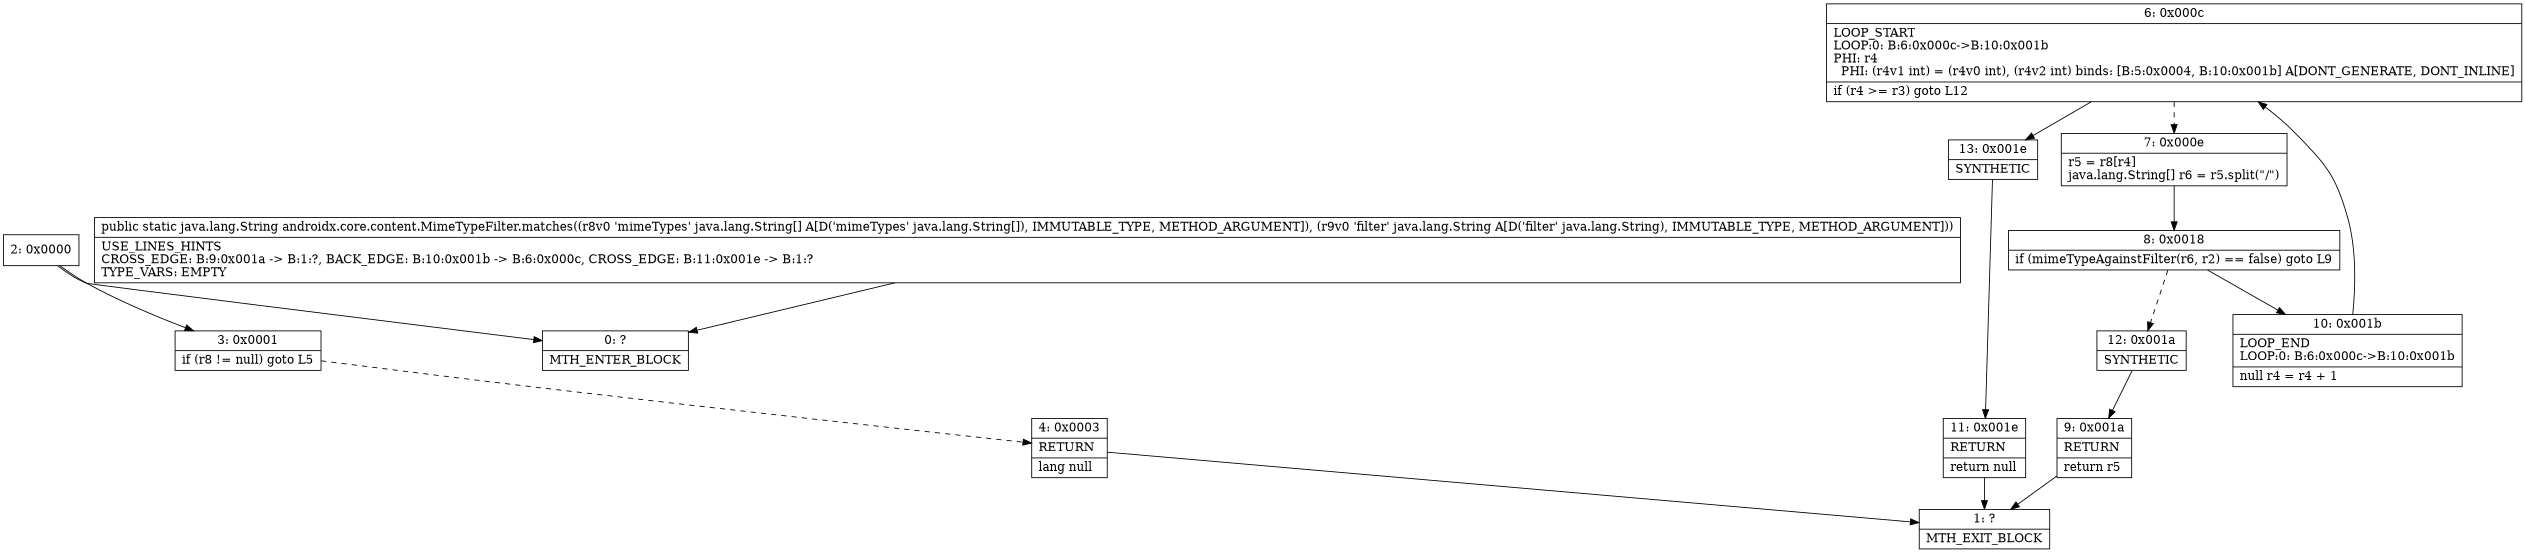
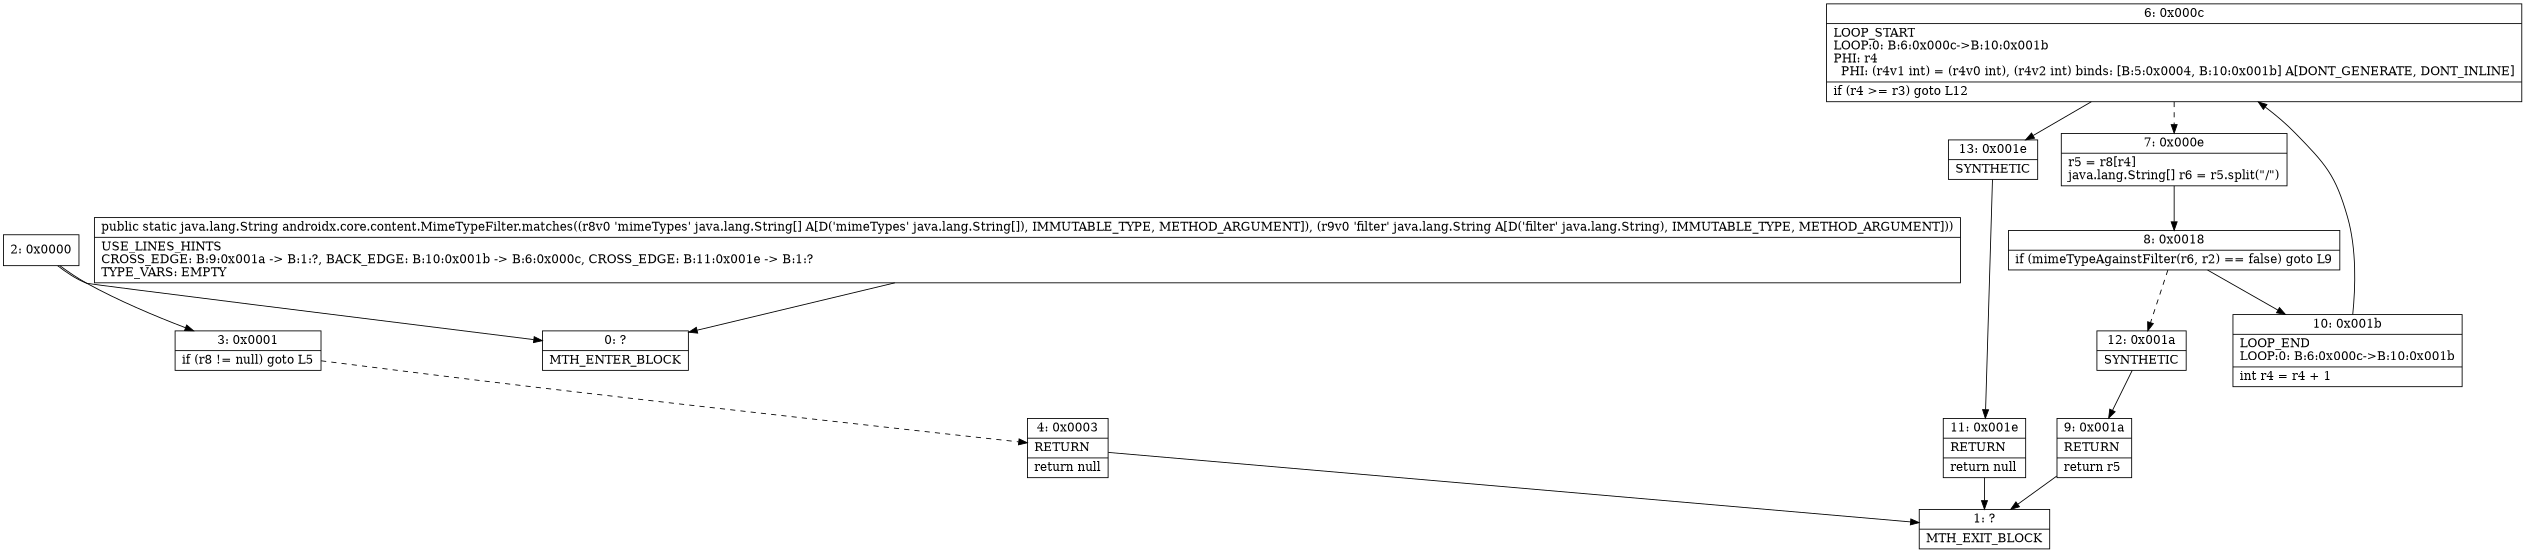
  digraph {
    node [shape=record]
    n1 [label="{0\:\ ?|MTH_ENTER_BLOCK\l}"]
    n2 [label="{2\:\ 0x0000}"]
    n3 [label="{3\:\ 0x0001|if (r8 != null) goto L5\l}"]
-   n4 [label="{4\:\ 0x0003|RETURN\l|lang null\l}"]
+   n4 [label="{4\:\ 0x0003|RETURN\l|return null\l}"]
    n5 [label="{1\:\ ?|MTH_EXIT_BLOCK\l}"]
    n6 [label="{6\:\ 0x000c|LOOP_START\lLOOP:0: B:6:0x000c\-\>B:10:0x001b\lPHI: r4 \l  PHI: (r4v1 int) = (r4v0 int), (r4v2 int) binds: [B:5:0x0004, B:10:0x001b] A[DONT_GENERATE, DONT_INLINE]\l|if (r4 \>= r3) goto L12\l}"]
    n7 [label="{7\:\ 0x000e|r5 = r8[r4]\ljava.lang.String[] r6 = r5.split(\"\/\")\l}"]
    n8 [label="{13\:\ 0x001e|SYNTHETIC\l}"]
    n9 [label="{8\:\ 0x0018|if (mimeTypeAgainstFilter(r6, r2) == false) goto L9\l}"]
    n10 [label="{11\:\ 0x001e|RETURN\l|return null\l}"]
-   n11 [label="{10\:\ 0x001b|LOOP_END\lLOOP:0: B:6:0x000c\-\>B:10:0x001b\l|null r4 = r4 + 1\l}"]
+   n11 [label="{10\:\ 0x001b|LOOP_END\lLOOP:0: B:6:0x000c\-\>B:10:0x001b\l|int r4 = r4 + 1\l}"]
    n12 [label="{12\:\ 0x001a|SYNTHETIC\l}"]
    n13 [label="{9\:\ 0x001a|RETURN\l|return r5\l}"]
    n14 [label="{public static java.lang.String androidx.core.content.MimeTypeFilter.matches((r8v0 'mimeTypes' java.lang.String[] A[D('mimeTypes' java.lang.String[]), IMMUTABLE_TYPE, METHOD_ARGUMENT]), (r9v0 'filter' java.lang.String A[D('filter' java.lang.String), IMMUTABLE_TYPE, METHOD_ARGUMENT]))  | USE_LINES_HINTS\lCROSS_EDGE: B:9:0x001a \-\> B:1:?, BACK_EDGE: B:10:0x001b \-\> B:6:0x000c, CROSS_EDGE: B:11:0x001e \-\> B:1:?\lTYPE_VARS: EMPTY\l}"]
    n2 -> n1
    n2 -> n3
    n3 -> n4 [style=dashed]
    n4 -> n5
    n6 -> n7 [style=dashed]
    n6 -> n8
    n7 -> n9
    n8 -> n10
    n9 -> n11
    n9 -> n12 [style=dashed]
    n10 -> n5
    n11 -> n6
    n12 -> n13
    n13 -> n5
    n14 -> n1
  }
